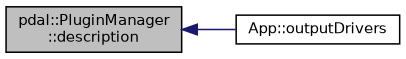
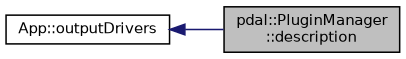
  digraph {
    rankdir=LR
    node [color=black fontname=Helvetica fontsize=10 shape=record style=filled]
    n1 [fillcolor=grey75 fontcolor=black height=0.2 label="pdal::PluginManager\l::description" width=0.4]
    n2 [fillcolor=white height=0.2 label="App::outputDrivers" width=0.4]
-   n1 -> n2 [color=midnightblue dir=back fontname=Helvetica fontsize=10 labelfontname=Helvetica labelfontsize=10 style=solid]
+   n2 -> n1 [color=midnightblue dir=back fontname=Helvetica fontsize=10 labelfontname=Helvetica labelfontsize=10 style=solid]
  }
